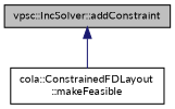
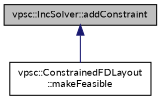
  digraph {
    rankdir=TB
    fontname=Lato
    node [color=black fontname=Lato fontsize=10 shape=record style=filled]
    n1 [fillcolor=grey75 fontcolor=black height=0.2 label="vpsc::IncSolver::addConstraint" width=0.4]
-   n2 [fillcolor=white height=0.2 label="cola::ConstrainedFDLayout\l::makeFeasible" width=0.4]
+   n2 [fillcolor=white height=0.2 label="vpsc::ConstrainedFDLayout\l::makeFeasible" width=0.4]
    n1 -> n2 [color=midnightblue dir=back fontname=Lato fontsize=10 labelfontname=Helvetica labelfontsize=10 style=solid]
  }
